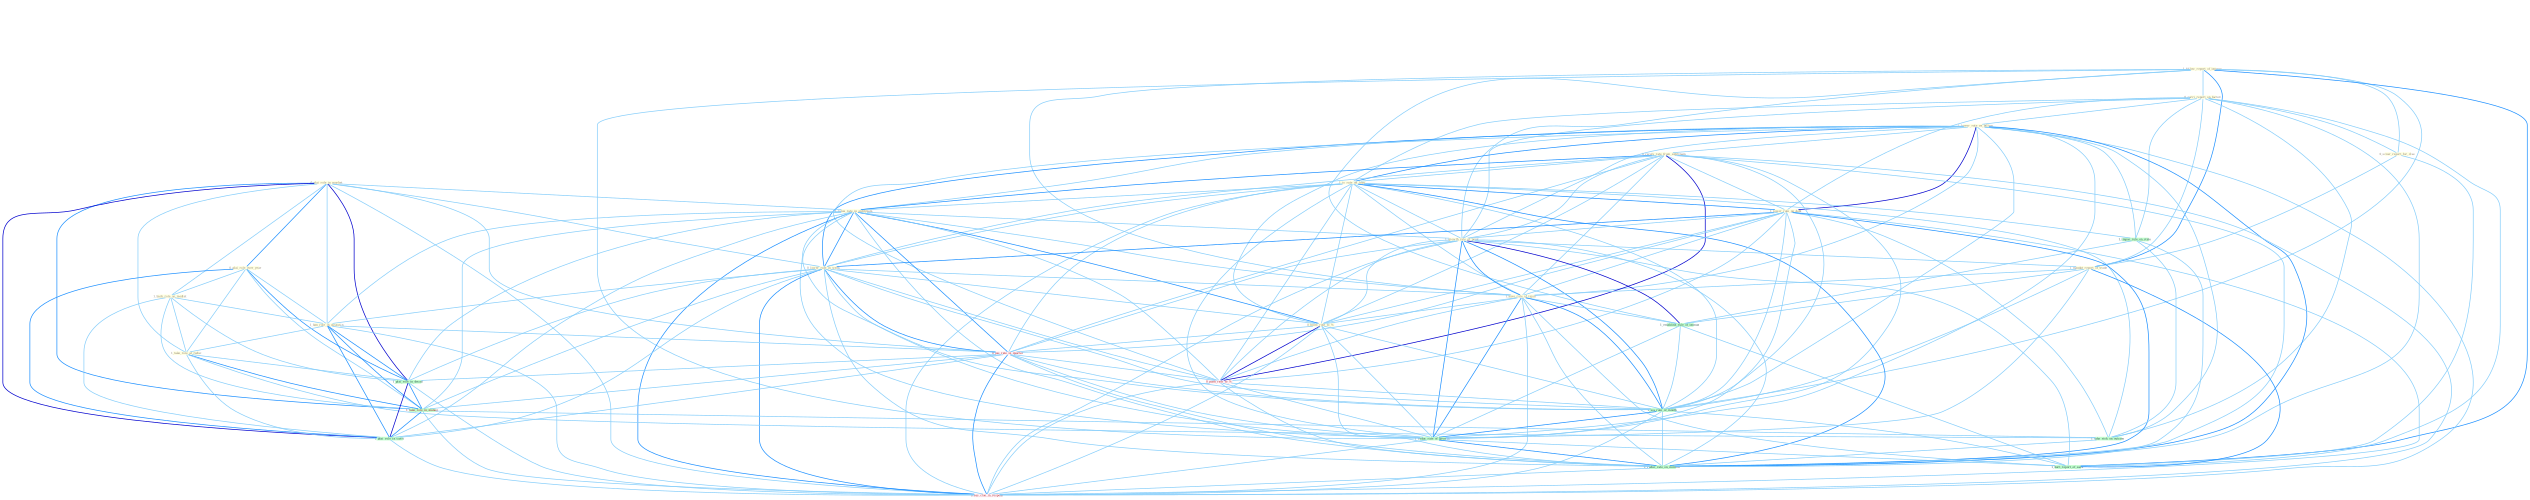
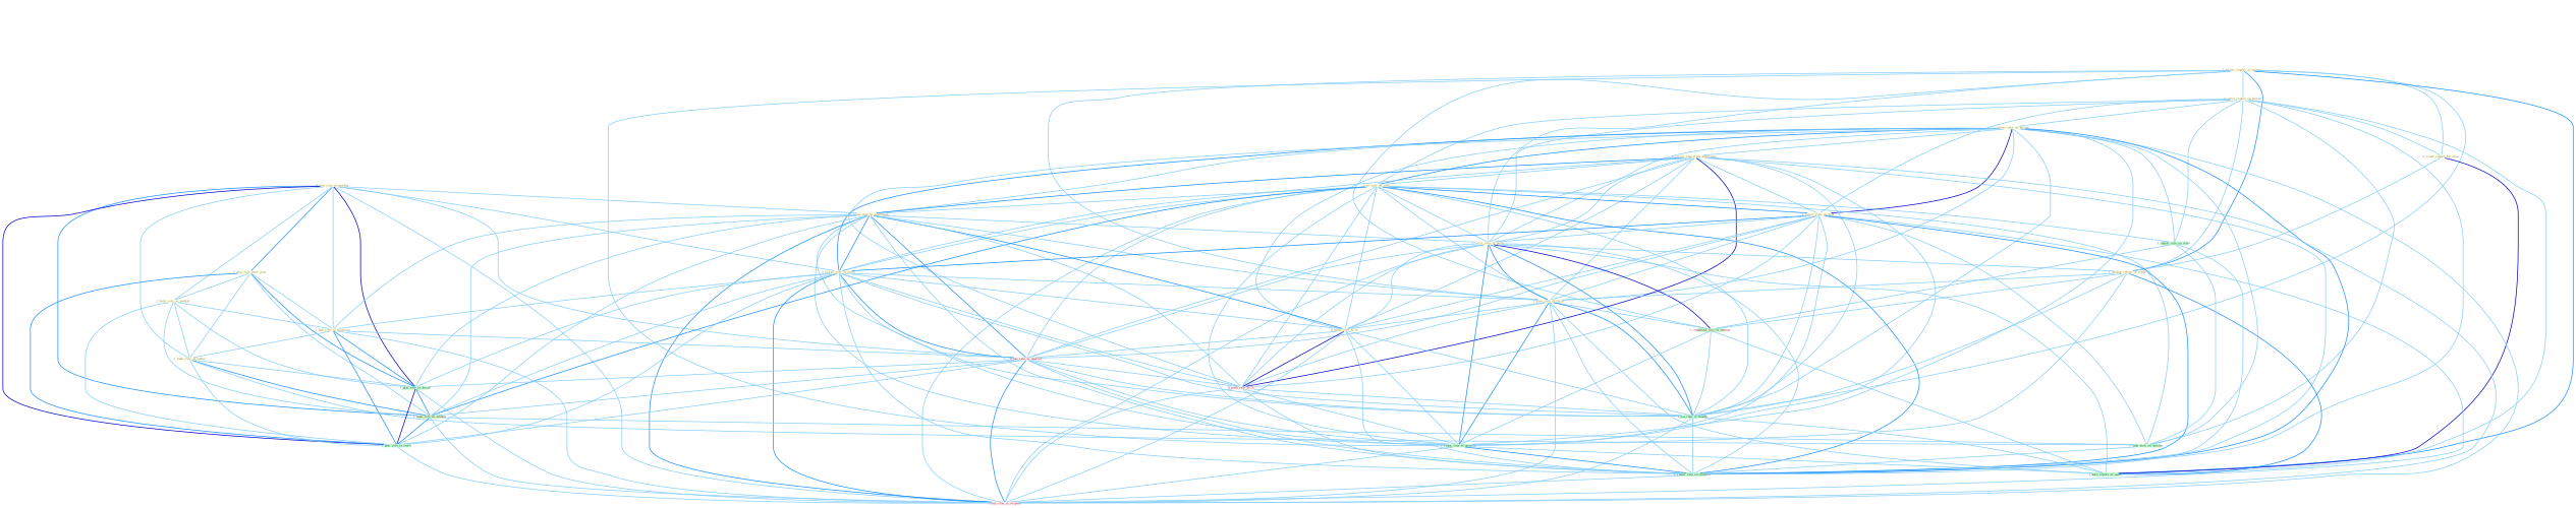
  graph {
    node [color="#ffffe0" fixedsize=true fontcolor="#8b7d6b" fontsize=4 shape=polygon style=filled]
    edge [color="#87cefa" w=1]
    "1_follow_report_of_improv " [height=.06 width=.5]
    "0_plai_role_in_market " [height=.06 width=.5]
    n3 [height=.06 label="0_carri_report_on_factori" width=.5]
    "0_scour_report_for_clue " [height=.06 width=.5]
    "0_plai_role_over_year " [height=.06 width=.5]
    "1_lower_rate_on_billion " [height=.06 width=.5]
    "0_receiv_rate_from_entitynam " [height=.06 width=.5]
    "1_is_rate_on_loan " [height=.06 width=.5]
    "1_relax_rate_in_entitynam " [height=.06 width=.5]
    "1_lower_rate_on_debt " [height=.06 width=.5]
    "1_back_role_as_mediat " [height=.06 width=.5]
    "0_lower_rate_in_week " [height=.06 width=.5]
-   "1_carri_rate_of_point " [height=.06 width=.5 label="1_growth_rate_of_point"]
+   "1_carri_rate_of_point " [height=.06 width=.5]
    "1_ban_role_in_assassin " [height=.06 width=.5]
    n15 [height=.06 label="1_take_role_at_reduc" width=.5]
-   "1_mandat_report_of_trade " [height=.06 width=.5]
+   "1_mandat_report_of_trade " [height=.06 width=.5 label="1_mediat_report_of_trade"]
    "1_have_rate_of_injuri " [height=.06 width=.5]
    "0_boost_rate_to_% " [height=.06 width=.5]
    "0_pai_rate_in_quarter " [color="#fff0f5" fontcolor="#b22222" height=.06 width=.5]
    "0_push_rate_to_% " [color="#fff0f5" fontcolor="#b22222" height=.06 width=.5]
    n21 [color="#fff0f5" fontcolor="#b22222" height=.06 label="0_eas_clue_in_respons" width=.5]
-   "1_establish_rule_of_immun " [color="#BDFCC9" fontcolor="#2f4f4f" height=.06 width=.5]
+   "1_establish_rule_of_immun " [color="#BDFCC9" fontcolor="#b22222" height=.06 width=.5]
    "1_wa_rate_of_month " [color="#BDFCC9" fontcolor="#2f4f4f" height=.06 width=.5]
    "1_reduc_rate_of_growth " [color="#BDFCC9" fontcolor="#2f4f4f" height=.06 width=.5]
    "1_hurt_report_of_earn " [color="#BDFCC9" fontcolor="#2f4f4f" height=.06 width=.5]
    "1_plai_role_in_decad " [color="#BDFCC9" fontcolor="#2f4f4f" height=.06 width=.5]
    "1_take_role_in_manag " [color="#BDFCC9" fontcolor="#b22222" height=.06 width=.5]
    n28 [color="#BDFCC9" fontcolor="#2f4f4f" height=.06 label="1_plai_role_in_carri" width=.5]
    "1_impos_rule_on_state " [color="#BDFCC9" fontcolor="#2f4f4f" height=.06 width=.5]
    "1_take_risk_on_outcom " [color="#BDFCC9" fontcolor="#2f4f4f" height=.06 width=.5]
    "1_reduc_rate_on_million " [color="#BDFCC9" fontcolor="#2f4f4f" height=.06 width=.5]
    subgraph sub_1 {
      "1_follow_report_of_improv "
      "0_plai_role_in_market "
      n3
      "0_scour_report_for_clue "
      "0_plai_role_over_year "
      "1_lower_rate_on_billion "
      "0_receiv_rate_from_entitynam "
      "1_is_rate_on_loan "
      "1_relax_rate_in_entitynam "
      "1_lower_rate_on_debt "
      "1_back_role_as_mediat "
      "0_lower_rate_in_week "
      "1_carri_rate_of_point "
      "1_ban_role_in_assassin "
      n15
      "1_mandat_report_of_trade "
      "1_have_rate_of_injuri "
      "0_boost_rate_to_% "
    }
    subgraph sub_2 {
      "0_pai_rate_in_quarter "
      "0_push_rate_to_% "
      n21
    }
    "1_follow_report_of_improv " -- n3
    "1_follow_report_of_improv " -- "0_scour_report_for_clue "
    "1_follow_report_of_improv " -- "1_carri_rate_of_point "
    "1_follow_report_of_improv " -- "1_mandat_report_of_trade " [color="#1e90ff" w=2]
    "1_follow_report_of_improv " -- "1_have_rate_of_injuri "
    "1_follow_report_of_improv " -- "1_establish_rule_of_immun "
    "1_follow_report_of_improv " -- "1_wa_rate_of_month "
    "1_follow_report_of_improv " -- "1_reduc_rate_of_growth "
    "1_follow_report_of_improv " -- "1_hurt_report_of_earn " [color="#1e90ff" w=2]
    "0_plai_role_in_market " -- "0_plai_role_over_year " [color="#1e90ff" w=2]
    "0_plai_role_in_market " -- "1_relax_rate_in_entitynam "
    "0_plai_role_in_market " -- "1_back_role_as_mediat "
    "0_plai_role_in_market " -- "0_lower_rate_in_week "
    "0_plai_role_in_market " -- "1_ban_role_in_assassin " [w=2]
    "0_plai_role_in_market " -- n15
    "0_plai_role_in_market " -- "0_pai_rate_in_quarter "
    "0_plai_role_in_market " -- n21
    "0_plai_role_in_market " -- "1_plai_role_in_decad " [color="#0000cd" w=3]
    "0_plai_role_in_market " -- "1_take_role_in_manag " [color="#1e90ff" w=2]
    "0_plai_role_in_market " -- n28 [color="#0000cd" w=3]
    n3 -- "0_scour_report_for_clue "
    n3 -- "1_lower_rate_on_billion "
    n3 -- "1_is_rate_on_loan "
    n3 -- "1_lower_rate_on_debt "
    n3 -- "1_carri_rate_of_point "
    n3 -- "1_mandat_report_of_trade "
    n3 -- "1_hurt_report_of_earn "
    n3 -- "1_impos_rule_on_state "
    n3 -- "1_take_risk_on_outcom "
    n3 -- "1_reduc_rate_on_million "
    "0_scour_report_for_clue " -- "1_mandat_report_of_trade "
-   "0_scour_report_for_clue " -- "1_hurt_report_of_earn "
+   "0_scour_report_for_clue " -- "1_hurt_report_of_earn " [color="#0000cd"]
    "0_plai_role_over_year " -- "1_back_role_as_mediat "
    "0_plai_role_over_year " -- "1_ban_role_in_assassin "
    "0_plai_role_over_year " -- n15
    "0_plai_role_over_year " -- "1_plai_role_in_decad " [color="#1e90ff" w=2]
    "0_plai_role_over_year " -- "1_take_role_in_manag "
    "0_plai_role_over_year " -- n28 [color="#1e90ff" w=2]
    "1_lower_rate_on_billion " -- "0_receiv_rate_from_entitynam "
    "1_lower_rate_on_billion " -- "1_is_rate_on_loan " [color="#1e90ff" w=2]
    "1_lower_rate_on_billion " -- "1_relax_rate_in_entitynam "
    "1_lower_rate_on_billion " -- "1_lower_rate_on_debt " [color="#0000cd" w=3]
    "1_lower_rate_on_billion " -- "0_lower_rate_in_week " [color="#1e90ff" w=2]
    "1_lower_rate_on_billion " -- "1_carri_rate_of_point "
    "1_lower_rate_on_billion " -- "1_have_rate_of_injuri "
    "1_lower_rate_on_billion " -- "0_boost_rate_to_% "
    "1_lower_rate_on_billion " -- "0_push_rate_to_% "
    "1_lower_rate_on_billion " -- n21
    "1_lower_rate_on_billion " -- "1_wa_rate_of_month "
    "1_lower_rate_on_billion " -- "1_reduc_rate_of_growth "
    "1_lower_rate_on_billion " -- "1_impos_rule_on_state "
    "1_lower_rate_on_billion " -- "1_take_risk_on_outcom "
    "1_lower_rate_on_billion " -- "1_reduc_rate_on_million " [color="#1e90ff" w=2]
    "0_receiv_rate_from_entitynam " -- "1_is_rate_on_loan "
    "0_receiv_rate_from_entitynam " -- "1_relax_rate_in_entitynam " [color="#1e90ff" w=2]
    "0_receiv_rate_from_entitynam " -- "1_lower_rate_on_debt "
    "0_receiv_rate_from_entitynam " -- "0_lower_rate_in_week "
    "0_receiv_rate_from_entitynam " -- "1_carri_rate_of_point "
    "0_receiv_rate_from_entitynam " -- "1_have_rate_of_injuri "
    "0_receiv_rate_from_entitynam " -- "0_boost_rate_to_% "
    "0_receiv_rate_from_entitynam " -- "0_pai_rate_in_quarter "
    "0_receiv_rate_from_entitynam " -- "0_push_rate_to_% " [color="#0000cd"]
    "0_receiv_rate_from_entitynam " -- n21
    "0_receiv_rate_from_entitynam " -- "1_wa_rate_of_month "
    "0_receiv_rate_from_entitynam " -- "1_reduc_rate_of_growth "
    "0_receiv_rate_from_entitynam " -- "1_reduc_rate_on_million "
    "1_is_rate_on_loan " -- "1_relax_rate_in_entitynam "
    "1_is_rate_on_loan " -- "1_lower_rate_on_debt " [color="#1e90ff" w=2]
    "1_is_rate_on_loan " -- "0_lower_rate_in_week "
    "1_is_rate_on_loan " -- "1_carri_rate_of_point "
    "1_is_rate_on_loan " -- "1_have_rate_of_injuri "
    "1_is_rate_on_loan " -- "0_boost_rate_to_% "
    "1_is_rate_on_loan " -- "0_pai_rate_in_quarter "
    "1_is_rate_on_loan " -- "0_push_rate_to_% "
    "1_is_rate_on_loan " -- n21
    "1_is_rate_on_loan " -- "1_wa_rate_of_month "
    "1_is_rate_on_loan " -- "1_reduc_rate_of_growth "
    "1_is_rate_on_loan " -- "1_impos_rule_on_state "
    "1_is_rate_on_loan " -- "1_take_risk_on_outcom "
    "1_is_rate_on_loan " -- "1_reduc_rate_on_million " [color="#1e90ff" w=2]
    "1_relax_rate_in_entitynam " -- "0_lower_rate_in_week " [color="#1e90ff" w=2]
    "1_relax_rate_in_entitynam " -- "1_carri_rate_of_point "
    "1_relax_rate_in_entitynam " -- "1_ban_role_in_assassin "
    "1_relax_rate_in_entitynam " -- "1_have_rate_of_injuri "
    "1_relax_rate_in_entitynam " -- "0_boost_rate_to_% " [color="#1e90ff"]
    "1_relax_rate_in_entitynam " -- "0_pai_rate_in_quarter " [color="#1e90ff" w=2]
    "1_relax_rate_in_entitynam " -- "0_push_rate_to_% "
    "1_relax_rate_in_entitynam " -- n21 [color="#1e90ff" w=2]
    "1_relax_rate_in_entitynam " -- "1_wa_rate_of_month "
    "1_relax_rate_in_entitynam " -- "1_reduc_rate_of_growth "
    "1_relax_rate_in_entitynam " -- "1_plai_role_in_decad "
    "1_relax_rate_in_entitynam " -- "1_take_role_in_manag "
    "1_relax_rate_in_entitynam " -- n28
    "1_relax_rate_in_entitynam " -- "1_reduc_rate_on_million "
    "1_lower_rate_on_debt " -- "0_lower_rate_in_week " [color="#1e90ff" w=2]
    "1_lower_rate_on_debt " -- "1_carri_rate_of_point "
    "1_lower_rate_on_debt " -- "1_have_rate_of_injuri "
    "1_lower_rate_on_debt " -- "0_boost_rate_to_% "
    "1_lower_rate_on_debt " -- "0_pai_rate_in_quarter "
    "1_lower_rate_on_debt " -- "0_push_rate_to_% "
    "1_lower_rate_on_debt " -- n21
    "1_lower_rate_on_debt " -- "1_wa_rate_of_month "
    "1_lower_rate_on_debt " -- "1_reduc_rate_of_growth "
    "1_lower_rate_on_debt " -- "1_take_risk_on_outcom "
    "1_lower_rate_on_debt " -- "1_reduc_rate_on_million " [color="#1e90ff" w=2]
    "1_back_role_as_mediat " -- "1_ban_role_in_assassin "
    "1_back_role_as_mediat " -- n15
    "1_back_role_as_mediat " -- "1_plai_role_in_decad "
    "1_back_role_as_mediat " -- "1_take_role_in_manag "
    "1_back_role_as_mediat " -- n28
    "0_lower_rate_in_week " -- "1_ban_role_in_assassin "
    "0_lower_rate_in_week " -- "1_have_rate_of_injuri "
    "0_lower_rate_in_week " -- "0_boost_rate_to_% "
    "0_lower_rate_in_week " -- "0_pai_rate_in_quarter " [color="#1e90ff" w=2]
    "0_lower_rate_in_week " -- "0_push_rate_to_% "
    "0_lower_rate_in_week " -- n21 [color="#1e90ff" w=2]
    "0_lower_rate_in_week " -- "1_wa_rate_of_month "
    "0_lower_rate_in_week " -- "1_reduc_rate_of_growth "
    "0_lower_rate_in_week " -- "1_plai_role_in_decad "
    "0_lower_rate_in_week " -- "1_take_role_in_manag "
    "0_lower_rate_in_week " -- n28
    "0_lower_rate_in_week " -- "1_reduc_rate_on_million "
    "1_carri_rate_of_point " -- "1_mandat_report_of_trade "
    "1_carri_rate_of_point " -- "1_have_rate_of_injuri " [color="#1e90ff" w=2]
    "1_carri_rate_of_point " -- "0_boost_rate_to_% "
    "1_carri_rate_of_point " -- "0_pai_rate_in_quarter "
    "1_carri_rate_of_point " -- "0_push_rate_to_% "
    "1_carri_rate_of_point " -- n21
    "1_carri_rate_of_point " -- "1_establish_rule_of_immun " [color="#0000cd"]
    "1_carri_rate_of_point " -- "1_wa_rate_of_month " [color="#1e90ff" w=2]
    "1_carri_rate_of_point " -- "1_reduc_rate_of_growth " [color="#1e90ff" w=2]
    "1_carri_rate_of_point " -- "1_hurt_report_of_earn "
    "1_carri_rate_of_point " -- "1_reduc_rate_on_million "
    "1_ban_role_in_assassin " -- n15
    "1_ban_role_in_assassin " -- "0_pai_rate_in_quarter "
    "1_ban_role_in_assassin " -- n21
    "1_ban_role_in_assassin " -- "1_plai_role_in_decad " [color="#1e90ff" w=2]
-   "1_ban_role_in_assassin " -- "1_take_role_in_manag " [color="#1e90ff" w=2]
+   "1_is_rate_on_loan " -- "1_take_role_in_manag " [color="#1e90ff" w=2]
    "1_ban_role_in_assassin " -- n28 [color="#1e90ff" w=2]
    n15 -- "1_plai_role_in_decad "
    n15 -- "1_take_role_in_manag " [color="#1e90ff" w=2]
    n15 -- n28
    n15 -- "1_take_risk_on_outcom "
    "1_mandat_report_of_trade " -- "1_have_rate_of_injuri "
    "1_mandat_report_of_trade " -- "1_establish_rule_of_immun "
    "1_mandat_report_of_trade " -- "1_wa_rate_of_month "
    "1_mandat_report_of_trade " -- "1_reduc_rate_of_growth "
    "1_mandat_report_of_trade " -- "1_hurt_report_of_earn " [color="#1e90ff" w=2]
    "1_have_rate_of_injuri " -- "0_boost_rate_to_% "
    "1_have_rate_of_injuri " -- "0_push_rate_to_% "
    "1_have_rate_of_injuri " -- n21
    "1_have_rate_of_injuri " -- "1_establish_rule_of_immun "
    "1_have_rate_of_injuri " -- "1_wa_rate_of_month " [color="#1e90ff" w=2]
    "1_have_rate_of_injuri " -- "1_reduc_rate_of_growth " [color="#1e90ff" w=2]
    "1_have_rate_of_injuri " -- "1_hurt_report_of_earn "
    "1_have_rate_of_injuri " -- "1_reduc_rate_on_million "
    "0_boost_rate_to_% " -- "0_pai_rate_in_quarter "
    "0_boost_rate_to_% " -- "0_push_rate_to_% " [color="#0000cd" w=3]
    "0_boost_rate_to_% " -- n21
    "0_boost_rate_to_% " -- "1_wa_rate_of_month "
    "0_boost_rate_to_% " -- "1_reduc_rate_of_growth "
    "0_boost_rate_to_% " -- "1_reduc_rate_on_million "
    "0_pai_rate_in_quarter " -- "0_push_rate_to_% "
    "0_pai_rate_in_quarter " -- n21 [color="#1e90ff" w=2]
    "0_pai_rate_in_quarter " -- "1_wa_rate_of_month "
    "0_pai_rate_in_quarter " -- "1_reduc_rate_of_growth "
    "0_pai_rate_in_quarter " -- "1_plai_role_in_decad "
    "0_pai_rate_in_quarter " -- "1_take_role_in_manag "
    "0_pai_rate_in_quarter " -- n28
    "0_pai_rate_in_quarter " -- "1_reduc_rate_on_million "
    "0_push_rate_to_% " -- n21
    "0_push_rate_to_% " -- "1_wa_rate_of_month "
    "0_push_rate_to_% " -- "1_reduc_rate_of_growth "
    "0_push_rate_to_% " -- "1_reduc_rate_on_million "
    "1_establish_rule_of_immun " -- "1_wa_rate_of_month "
    "1_establish_rule_of_immun " -- "1_reduc_rate_of_growth "
    "1_establish_rule_of_immun " -- "1_hurt_report_of_earn "
    "1_wa_rate_of_month " -- n21
-   "1_wa_rate_of_month " -- "1_reduc_rate_of_growth " [color="#1e90ff" w=2]
    "1_wa_rate_of_month " -- "1_hurt_report_of_earn "
    "1_wa_rate_of_month " -- "1_reduc_rate_on_million "
    "1_reduc_rate_of_growth " -- n21
    "1_reduc_rate_of_growth " -- "1_hurt_report_of_earn "
    "1_reduc_rate_of_growth " -- "1_reduc_rate_on_million " [color="#1e90ff" w=2]
    "1_plai_role_in_decad " -- n21
    "1_plai_role_in_decad " -- "1_take_role_in_manag " [color="#1e90ff" w=2]
    "1_plai_role_in_decad " -- n28 [color="#0000cd" w=3]
    "1_take_role_in_manag " -- n21
    "1_take_role_in_manag " -- n28 [color="#1e90ff" w=2]
    "1_take_role_in_manag " -- "1_take_risk_on_outcom "
    n28 -- n21
    "1_impos_rule_on_state " -- "1_establish_rule_of_immun "
    "1_impos_rule_on_state " -- "1_take_risk_on_outcom "
    "1_impos_rule_on_state " -- "1_reduc_rate_on_million "
    "1_take_risk_on_outcom " -- "1_reduc_rate_on_million "
    "1_reduc_rate_on_million " -- n21
  }
